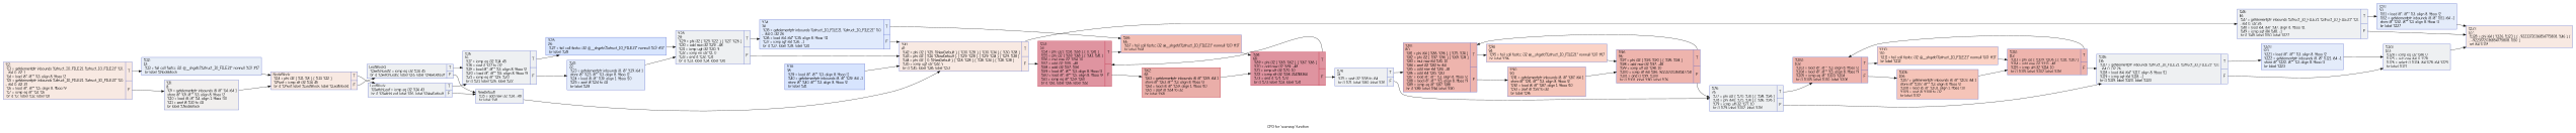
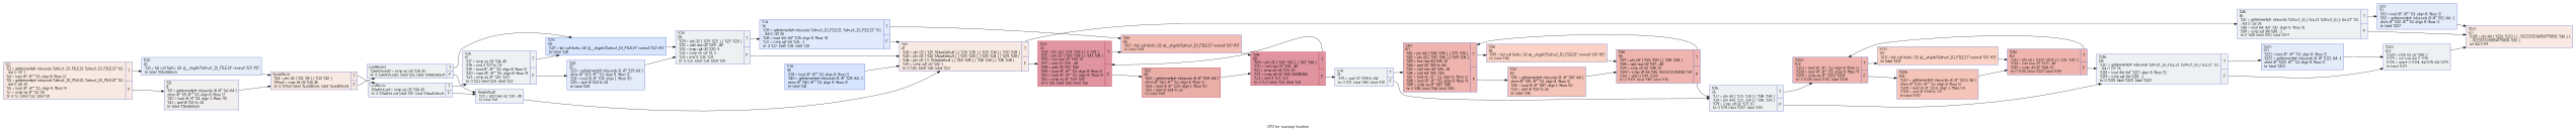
  digraph {
    fontname="Comic Neue"
    label="CFG for 'scanexp' function"
    rankdir=LR
    node [color="#3d50c3ff" fillcolor="#d9dce170" fontname="Comic Neue" shape=record style=filled]
    edge [fontname="Comic Neue" tailport=s0]
    n1 [fillcolor="#efcebd70" label="{%2:\l  %3 = getelementptr inbounds %struct._IO_FILE.21, %struct._IO_FILE.21* %0,\l... i64 0, i32 1\l  %4 = load i8*, i8** %3, align 8, !tbaa !2\l  %5 = getelementptr inbounds %struct._IO_FILE.21, %struct._IO_FILE.21* %0,\l... i64 0, i32 25\l  %6 = load i8*, i8** %5, align 8, !tbaa !9\l  %7 = icmp eq i8* %4, %6\l  br i1 %7, label %12, label %8\l|{<s0>T|<s1>F}}"]
    n2 [fillcolor="#cbd8ee70" label="{%12:\l12:                                               \l  %13 = tail call fastcc i32 @__shgetc(%struct._IO_FILE.21* nonnull %0) #17\l  br label %NodeBlock\l}"]
    n3 [fillcolor="#e0dbd870" label="{%8:\l8:                                                \l  %9 = getelementptr inbounds i8, i8* %4, i64 1\l  store i8* %9, i8** %3, align 8, !tbaa !2\l  %10 = load i8, i8* %4, align 1, !tbaa !10\l  %11 = zext i8 %10 to i32\l  br label %NodeBlock\l}"]
    n4 [fillcolor="#efcebd70" label="{NodeBlock:                                        \l  %14 = phi i32 [ %11, %8 ], [ %13, %12 ]\l  %Pivot = icmp slt i32 %14, 45\l  br i1 %Pivot, label %LeafBlock, label %LeafBlock1\l|{<s0>T|<s1>F}}"]
    n5 [label="{LeafBlock:                                        \l  %SwitchLeaf = icmp eq i32 %14, 43\l  br i1 %SwitchLeaf, label %16, label %NewDefault\l|{<s0>T|<s1>F}}"]
    n6 [label="{LeafBlock1:                                       \l  %SwitchLeaf2 = icmp eq i32 %14, 45\l  br i1 %SwitchLeaf2, label %16, label %NewDefault\l|{<s0>T|<s1>F}}"]
    n7 [label="{%16:\l16:                                               \l  %17 = icmp eq i32 %14, 45\l  %18 = zext i1 %17 to i32\l  %19 = load i8*, i8** %3, align 8, !tbaa !2\l  %20 = load i8*, i8** %5, align 8, !tbaa !9\l  %21 = icmp eq i8* %19, %20\l  br i1 %21, label %26, label %22\l|{<s0>T|<s1>F}}"]
    n8 [label="{NewDefault:                                       \l  %15 = add nsw i32 %14, -48\l  br label %41\l}"]
    n9 [fillcolor="#a7c5fe70" label="{%26:\l26:                                               \l  %27 = tail call fastcc i32 @__shgetc(%struct._IO_FILE.21* nonnull %0) #17\l  br label %28\l}"]
    n10 [fillcolor="#c1d4f470" label="{%22:\l22:                                               \l  %23 = getelementptr inbounds i8, i8* %19, i64 1\l  store i8* %23, i8** %3, align 8, !tbaa !2\l  %24 = load i8, i8* %19, align 1, !tbaa !10\l  %25 = zext i8 %24 to i32\l  br label %28\l}"]
    n11 [fillcolor="#efcebd70" label="{%41:\l41:                                               \l  %42 = phi i32 [ %15, %NewDefault ], [ %30, %28 ], [ %30, %34 ], [ %30, %38 ]\l  %43 = phi i32 [ %14, %NewDefault ], [ %29, %28 ], [ %29, %34 ], [ %29, %38 ]\l  %44 = phi i32 [ 0, %NewDefault ], [ %18, %28 ], [ %18, %34 ], [ %18, %38 ]\l  %45 = icmp ugt i32 %42, 9\l  br i1 %45, label %46, label %53\l|{<s0>T|<s1>F}}"]
    n12 [label="{%28:\l28:                                               \l  %29 = phi i32 [ %25, %22 ], [ %27, %26 ]\l  %30 = add nsw i32 %29, -48\l  %31 = icmp ugt i32 %30, 9\l  %32 = icmp ne i32 %1, 0\l  %33 = and i1 %32, %31\l  br i1 %33, label %34, label %41\l|{<s0>T|<s1>F}}"]
    n13 [label="{%46:\l46:                                               \l  %47 = getelementptr inbounds %struct._IO_FILE.21, %struct._IO_FILE.21* %0,\l... i64 0, i32 26\l  %48 = load i64, i64* %47, align 8, !tbaa !11\l  %49 = icmp sgt i84 %48, -1\l  br i1 %49, label %50, label %127\l|{<s0>T|<s1>F}}"]
    n14 [color="#b70d28ff" fillcolor="#b70d2870" label="{%53:\l53:                                               \l  %54 = phi i32 [ %58, %68 ], [ 0, %41 ]\l  %55 = phi i32 [ %69, %68 ], [ %43, %41 ]\l  %56 = mul nsw i32 %54, 10\l  %57 = add i32 %55, -48\l  %58 = add i32 %57, %56\l  %59 = load i8*, i8** %3, align 8, !tbaa !2\l  %60 = load i8*, i8** %5, align 8, !tbaa !9\l  %61 = icmp eq i8* %59, %60\l  br i1 %61, label %66, label %62\l|{<s0>T|<s1>F}}"]
    n15 [fillcolor="#c1d4f470" label="{%50:\l50:                                               \l  %51 = load i8*, i8** %3, align 8, !tbaa !2\l  %52 = getelementptr inbounds i8, i8* %51, i64 -1\l  store i8* %52, i8** %3, align 8, !tbaa !2\l  br label %127\l}"]
    n16 [fillcolor="#efcebd70" label="{%127:\l127:                                              \l  %128 = phi i64 [ %126, %123 ], [ -9223372036854775808, %46 ], [\l... -9223372036854775808, %50 ]\l  ret i64 %128\l}"]
    n17 [fillcolor="#e36c5570" label="{%66:\l66:                                               \l  %67 = tail call fastcc i32 @__shgetc(%struct._IO_FILE.21* nonnull %0) #17\l  br label %68\l}"]
    n18 [color="#b70d28ff" fillcolor="#d0473d70" label="{%62:\l62:                                               \l  %63 = getelementptr inbounds i8, i8* %59, i64 1\l  store i8* %63, i8** %3, align 8, !tbaa !2\l  %64 = load i8, i8* %59, align 1, !tbaa !10\l  %65 = zext i8 %64 to i32\l  br label %68\l}"]
    n19 [fillcolor="#b9d0f970" label="{%34:\l34:                                               \l  %35 = getelementptr inbounds %struct._IO_FILE.21, %struct._IO_FILE.21* %0,\l... i64 0, i32 26\l  %36 = load i64, i64* %35, align 8, !tbaa !11\l  %37 = icmp sgt i64 %36, -1\l  br i1 %37, label %38, label %41\l|{<s0>T|<s1>F}}"]
    n20 [fillcolor="#a5c3fe70" label="{%38:\l38:                                               \l  %39 = load i8*, i8** %3, align 8, !tbaa !2\l  %40 = getelementptr inbounds i8, i8* %39, i64 -1\l  store i8* %40, i8** %3, align 8, !tbaa !2\l  br label %41\l}"]
    n21 [color="#b70d28ff" fillcolor="#b70d2870" label="{%68:\l68:                                               \l  %69 = phi i32 [ %65, %62 ], [ %67, %66 ]\l  %70 = add nsw i32 %69, -48\l  %71 = icmp ult i32 %70, 10\l  %72 = icmp slt i32 %58, 214748364\l  %73 = and i1 %71, %72\l  br i1 %73, label %53, label %74\l|{<s0>T|<s1>F}}"]
    n22 [label="{%74:\l74:                                               \l  %75 = sext i32 %58 to i64\l  br i1 %71, label %80, label %76\l|{<s0>T|<s1>F}}"]
    n23 [fillcolor="#d8564670" label="{%80:\l80:                                               \l  %81 = phi i64 [ %86, %96 ], [ %75, %74 ]\l  %82 = phi i32 [ %97, %96 ], [ %69, %74 ]\l  %83 = mul nsw i64 %81, 10\l  %84 = zext i32 %82 to i64\l  %85 = add nsw i64 %84, -48\l  %86 = add i64 %85, %83\l  %87 = load i8*, i8** %3, align 8, !tbaa !2\l  %88 = load i8*, i8** %5, align 8, !tbaa !9\l  %89 = icmp eq i8* %87, %88\l  br i1 %89, label %94, label %90\l|{<s0>T|<s1>F}}"]
    n24 [label="{%76:\l76:                                               \l  %77 = phi i32 [ %70, %74 ], [ %98, %96 ]\l  %78 = phi i64 [ %75, %74 ], [ %86, %96 ]\l  %79 = icmp ult i32 %77, 10\l  br i1 %79, label %102, label %116\l|{<s0>T|<s1>F}}"]
    n25 [fillcolor="#f59c7d70" label="{%94:\l94:                                               \l  %95 = tail call fastcc i32 @__shgetc(%struct._IO_FILE.21* nonnull %0) #17\l  br label %96\l}"]
    n26 [fillcolor="#e97a5f70" label="{%90:\l90:                                               \l  %91 = getelementptr inbounds i8, i8* %87, i64 1\l  store i8* %91, i8** %3, align 8, !tbaa !2\l  %92 = load i8, i8* %87, align 1, !tbaa !10\l  %93 = zext i8 %92 to i32\l  br label %96\l}"]
    n27 [fillcolor="#d8564670" label="{%102:\l102:                                              \l  %103 = load i8*, i8** %3, align 8, !tbaa !2\l  %104 = load i8*, i8** %5, align 8, !tbaa !9\l  %105 = icmp eq i8* %103, %104\l  br i1 %105, label %110, label %106\l|{<s0>T|<s1>F}}"]
    n28 [label="{%116:\l116:                                              \l  %117 = getelementptr inbounds %struct._IO_FILE.21, %struct._IO_FILE.21* %0,\l... i64 0, i32 26\l  %118 = load i64, i64* %117, align 8, !tbaa !11\l  %119 = icmp sgt i64 %118, -1\l  br i1 %119, label %120, label %123\l|{<s0>T|<s1>F}}"]
    n29 [fillcolor="#d8564670" label="{%96:\l96:                                               \l  %97 = phi i32 [ %93, %90 ], [ %95, %94 ]\l  %98 = add nsw i32 %97, -48\l  %99 = icmp ult i32 %98, 10\l  %100 = icmp slt i64 %86, 92233720368547758\l  %101 = and i1 %99, %100\l  br i1 %101, label %80, label %76\l|{<s0>T|<s1>F}}"]
    n30 [fillcolor="#f59c7d70" label="{%110:\l110:                                              \l  %111 = tail call fastcc i32 @__shgetc(%struct._IO_FILE.21* nonnull %0) #17\l  br label %112\l}"]
    n31 [fillcolor="#e97a5f70" label="{%106:\l106:                                              \l  %107 = getelementptr inbounds i8, i8* %103, i64 1\l  store i8* %107, i8** %3, align 8, !tbaa !2\l  %108 = load i8, i8* %103, align 1, !tbaa !10\l  %109 = zext i8 %108 to i32\l  br label %112\l}"]
    n32 [fillcolor="#c1d4f470" label="{%120:\l120:                                              \l  %121 = load i8*, i8** %3, align 8, !tbaa !2\l  %122 = getelementptr inbounds i8, i8* %121, i64 -1\l  store i8* %122, i8** %3, align 8, !tbaa !2\l  br label %123\l}"]
    n33 [label="{%123:\l123:                                              \l  %124 = icmp eq i32 %44, 0\l  %125 = sub nsw i64 0, %78\l  %126 = select i1 %124, i64 %78, i64 %125\l  br label %127\l}"]
    n34 [fillcolor="#d8564670" label="{%112:\l112:                                              \l  %113 = phi i32 [ %109, %106 ], [ %111, %110 ]\l  %114 = add nsw i32 %113, -48\l  %115 = icmp ult i32 %114, 10\l  br i1 %115, label %102, label %116\l|{<s0>T|<s1>F}}"]
    n1 -> n2
    n1 -> n3 [tailport=s1]
    n2 -> n4
    n3 -> n4
    n4 -> n5
    n4 -> n6 [tailport=s1]
    n5 -> n7
    n5 -> n8 [tailport=s1]
-   n6 -> n7
+   n6 -> n9
    n6 -> n8 [tailport=s1]
    n7 -> n9
    n7 -> n10 [tailport=s1]
    n8 -> n11
    n9 -> n12
    n10 -> n12
    n11 -> n13
    n11 -> n14 [tailport=s1]
    n12 -> n11 [tailport=s1]
    n12 -> n19
    n13 -> n15
    n13 -> n16 [tailport=s1]
    n14 -> n17
    n14 -> n18 [tailport=s1]
    n15 -> n16
    n17 -> n21
    n18 -> n21
    n19 -> n11 [tailport=s1]
    n19 -> n17
    n20 -> n11
    n21 -> n14
    n21 -> n22 [tailport=s1]
    n22 -> n23
    n22 -> n24 [tailport=s1]
    n23 -> n25
    n23 -> n26 [tailport=s1]
    n24 -> n27
    n24 -> n28 [tailport=s1]
    n25 -> n29
    n26 -> n29
    n27 -> n30
    n27 -> n31 [tailport=s1]
    n28 -> n32
    n28 -> n33 [tailport=s1]
    n29 -> n23
    n29 -> n24 [tailport=s1]
    n30 -> n34
    n31 -> n34
    n32 -> n33
    n33 -> n16
    n34 -> n27
    n34 -> n28 [tailport=s1]
  }
